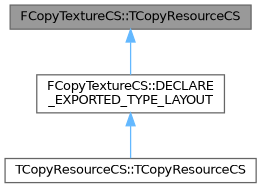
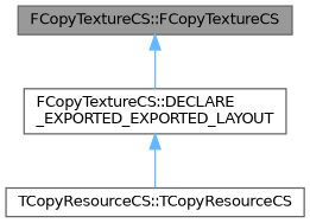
  digraph {
    rankdir=TB
    node [color=grey40 fillcolor=white fontname=Helvetica fontsize=10 shape=box style=filled]
    edge [color=steelblue1 dir=back fontname=Helvetica fontsize=10 labelfontname=Helvetica labelfontsize=10 style=solid]
-   n1 [color=gray40 fillcolor=grey60 fontcolor=black height=0.2 label="FCopyTextureCS::TCopyResourceCS" width=0.4]
-   n2 [height=0.2 label="FCopyTextureCS::DECLARE\l_EXPORTED_TYPE_LAYOUT" width=0.4]
+   n1 [color=gray40 fillcolor=grey60 fontcolor=black height=0.2 label="FCopyTextureCS::FCopyTextureCS" width=0.4]
+   n2 [height=0.2 label="FCopyTextureCS::DECLARE\l_EXPORTED_EXPORTED_LAYOUT" width=0.4]
    n3 [height=0.2 label="TCopyResourceCS::TCopyResourceCS" width=0.4]
    n1 -> n2
    n2 -> n3
  }
